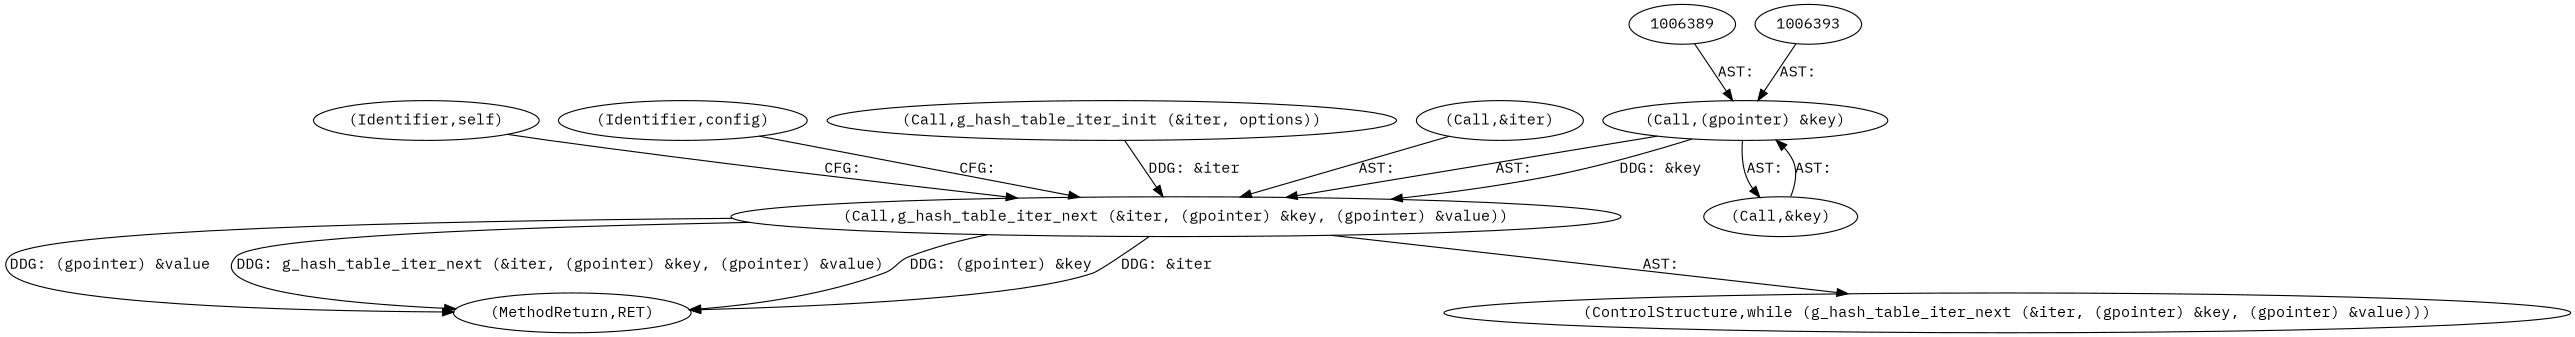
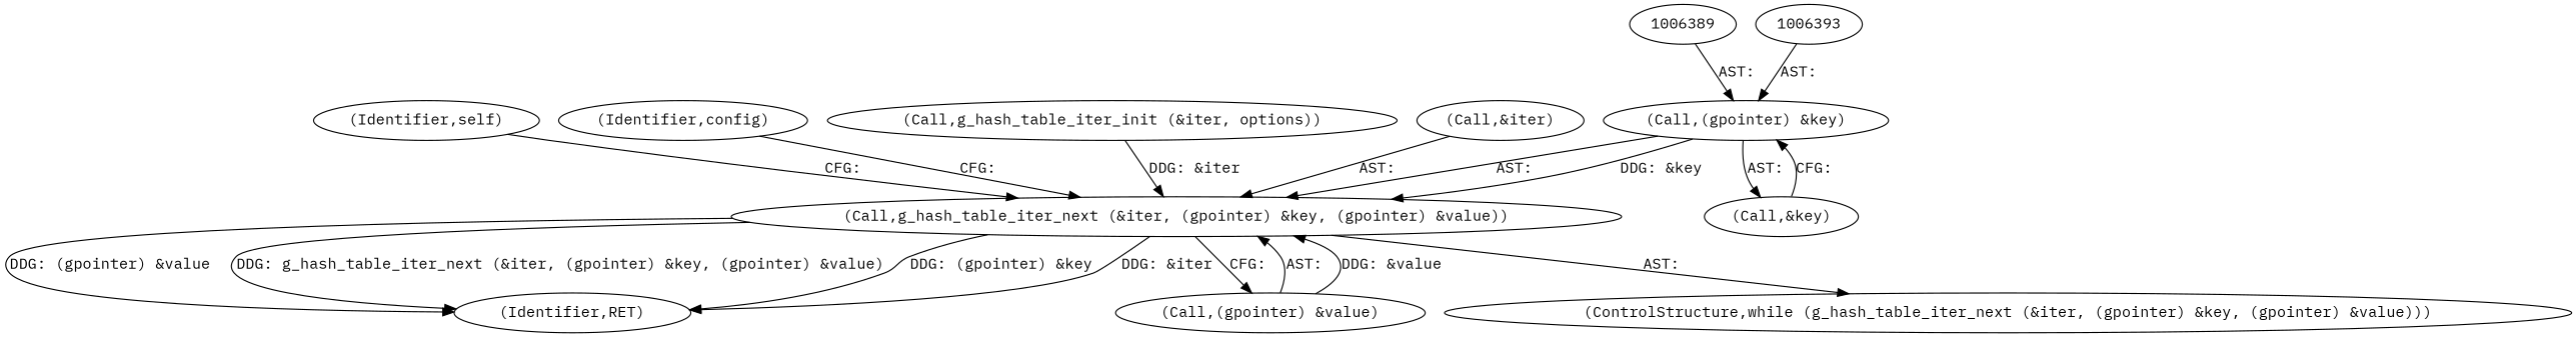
  digraph {
    fontname="IBM Plex Mono"
    node [fontname="IBM Plex Mono"]
    edge [fontname="IBM Plex Mono"]
    n1 [label="(Call,(gpointer) &key)"]
    n2 [label="(Call,g_hash_table_iter_next (&iter, (gpointer) &key, (gpointer) &value))"]
    n3 [label="(Call,&key)"]
-   n4 [label="(MethodReturn,RET)"]
+   n4 [label="(Identifier,RET)"]
+   n5 [label="(Call,(gpointer) &value)"]
    n6 [label="(ControlStructure,while (g_hash_table_iter_next (&iter, (gpointer) &key, (gpointer) &value)))"]
    n7 [label="(Identifier,self)"]
    n8 [label="(Identifier,config)"]
    n9 [label="(Call,g_hash_table_iter_init (&iter, options))"]
    n10 [label="(Call,&iter)"]
    1006389
    1006393
    n1 -> n2 [label="AST: "]
    n1 -> n2 [label="DDG: &key"]
    n1 -> n3 [label="AST: "]
    n2 -> n4 [label="DDG: (gpointer) &value"]
    n2 -> n4 [label="DDG: g_hash_table_iter_next (&iter, (gpointer) &key, (gpointer) &value)"]
    n2 -> n4 [label="DDG: (gpointer) &key"]
    n2 -> n4 [label="DDG: &iter"]
+   n2 -> n5 [label="CFG: "]
    n2 -> n6 [label="AST: "]
-   n3 -> n1 [label="AST: "]
+   n3 -> n1 [label="CFG: "]
+   n5 -> n2 [label="AST: "]
+   n5 -> n2 [label="DDG: &value"]
    n7 -> n2 [label="CFG: "]
    n8 -> n2 [label="CFG: "]
    n9 -> n2 [label="DDG: &iter"]
    n10 -> n2 [label="AST: "]
    1006389 -> n1 [label="AST: "]
    1006393 -> n1 [label="AST: "]
  }
